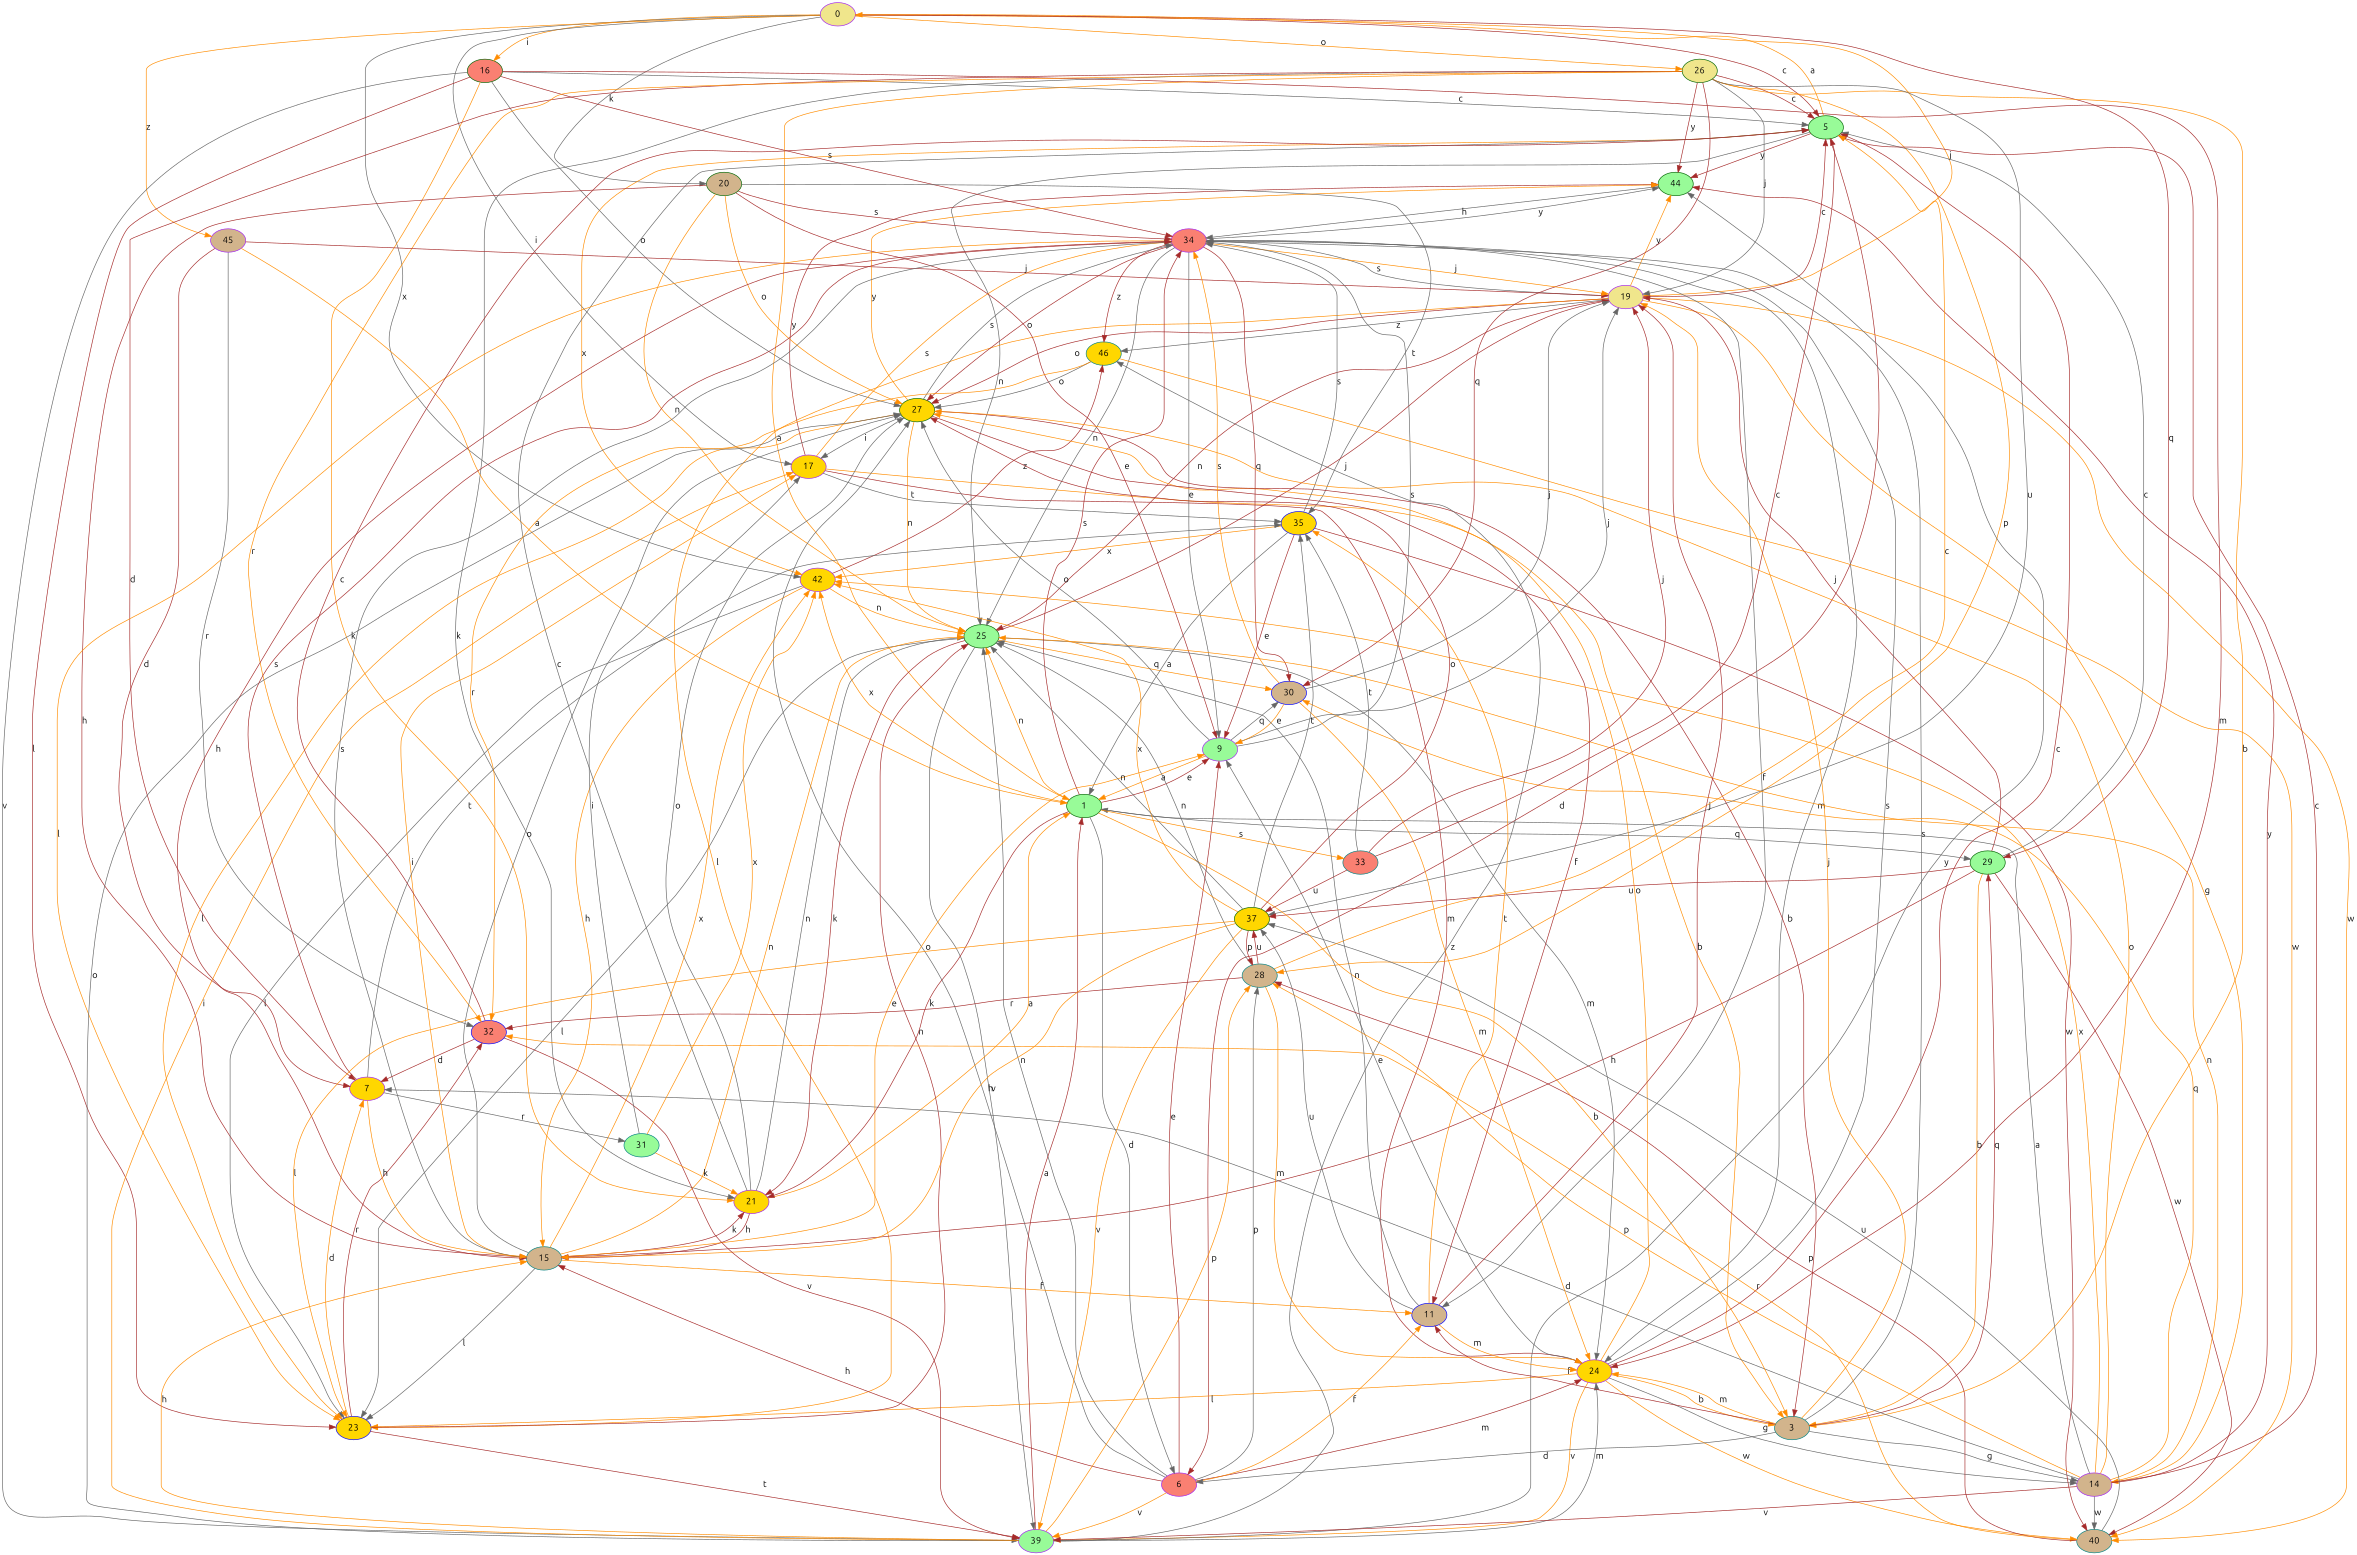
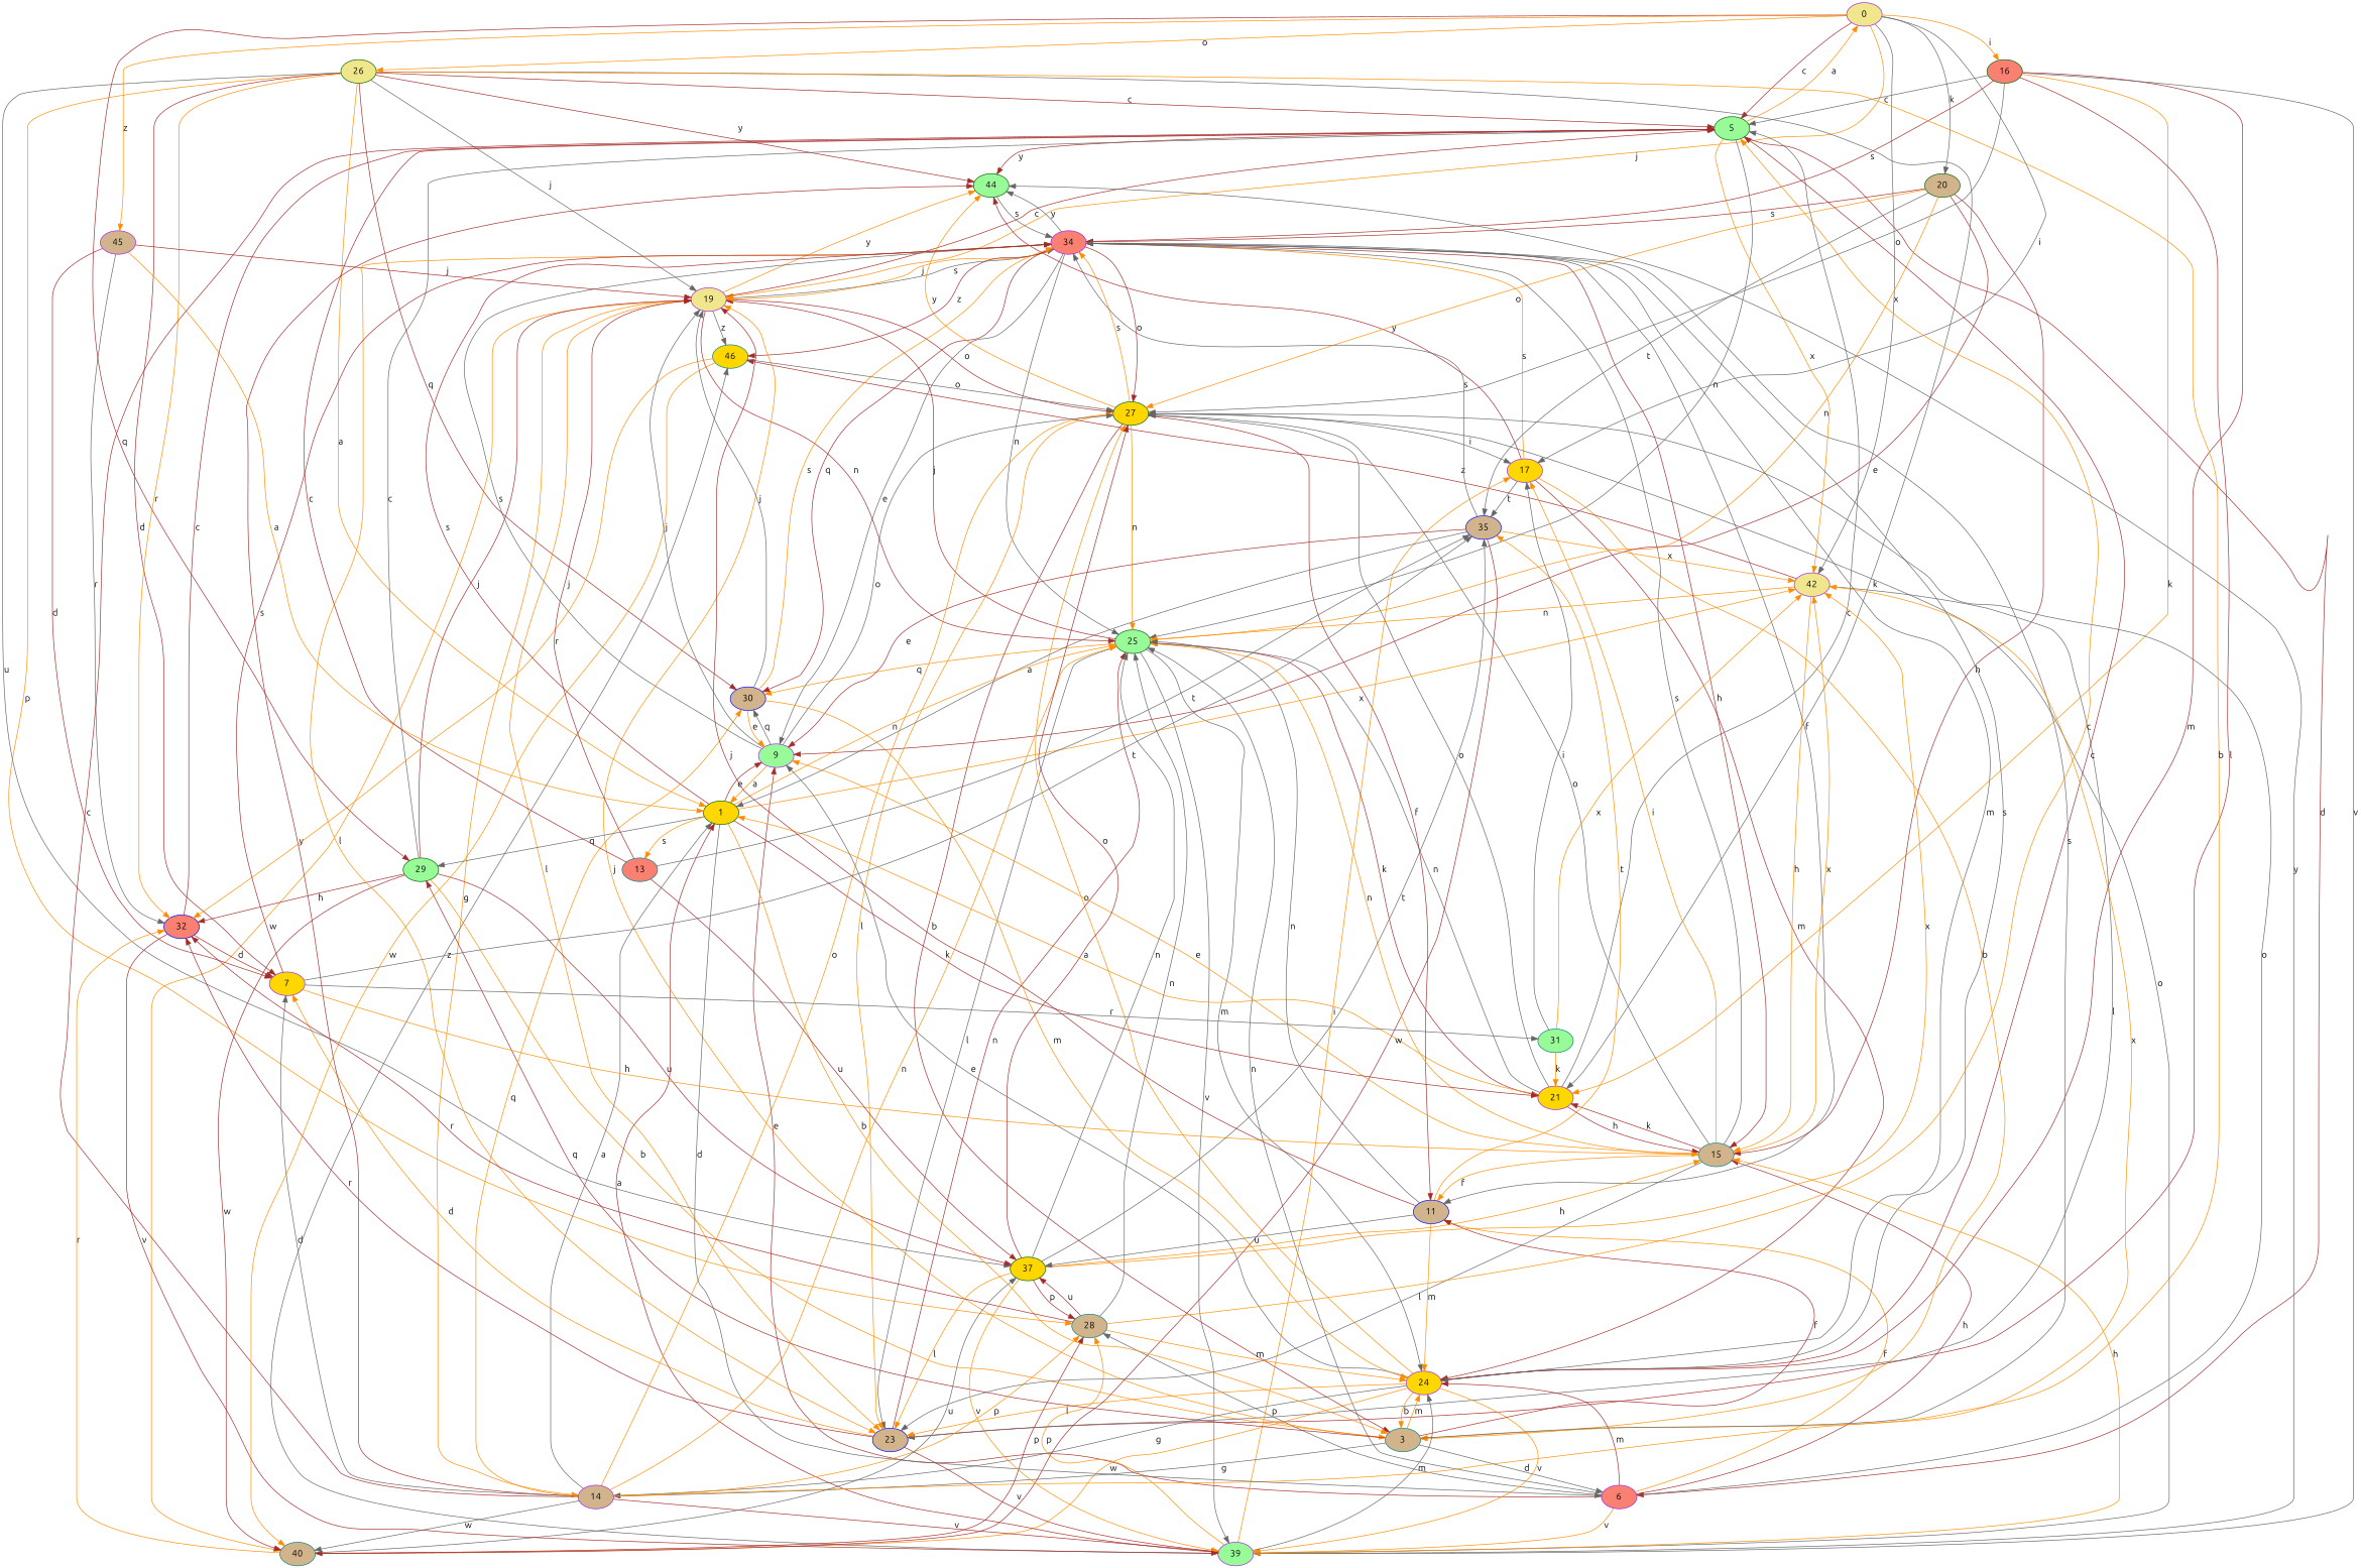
  strict digraph {
    fontname=Ubuntu
    node [color=purple fillcolor=tan fontname=Ubuntu style=filled]
    edge [color=darkorange fontname=Ubuntu]
    0 [fillcolor=khaki]
    5 [color=darkgreen fillcolor=palegreen]
    16 [color=darkgreen fillcolor=salmon]
    17 [fillcolor=gold]
    19 [fillcolor=khaki]
    20 [color=darkgreen]
    26 [color=darkgreen fillcolor=khaki]
    29 [color=darkgreen fillcolor=palegreen]
-   42 [fillcolor=gold]
+   42 [fillcolor=khaki]
    45
    6 [fillcolor=salmon]
    25 [color=darkgreen fillcolor=palegreen]
    44 [color=darkgreen fillcolor=palegreen]
    21 [fillcolor=gold]
    34 [fillcolor=salmon]
    24 [fillcolor=gold]
    27 [color=darkgreen fillcolor=gold]
    39 [fillcolor=palegreen]
-   23 [color=blue fillcolor=gold]
+   23 [color=blue]
    3 [color=teal]
-   35 [color=blue fillcolor=gold]
+   35 [color=blue]
    14
    40 [color=teal]
    46 [color=teal fillcolor=gold]
    9 [fillcolor=palegreen]
    15 [color=teal]
-   1 [color=darkgreen fillcolor=palegreen]
+   1 [color=darkgreen fillcolor=gold]
    28 [color=teal]
    7 [fillcolor=gold]
    30 [color=blue]
    37 [color=darkgreen fillcolor=gold]
    32 [color=blue fillcolor=salmon]
-   33 [color=teal fillcolor=salmon]
+   33 [color=teal fillcolor=salmon label=13]
    11 [color=blue]
    31 [color=teal fillcolor=palegreen]
    0 -> 5 [color=brown label=c]
    0 -> 16 [label=i]
    0 -> 17 [color=gray40 label=i]
    0 -> 19 [label=j]
    0 -> 20 [color=gray40 label=k]
    0 -> 26 [label=o]
    0 -> 29 [color=brown label=q]
    0 -> 42 [color=gray40 label=x]
    0 -> 45 [label=z]
    5 -> 0 [label=a]
    5 -> 42 [label=x]
    5 -> 6 [color=brown label=d]
    5 -> 25 [color=gray40 label=n]
    5 -> 44 [color=brown label=y]
    16 -> 5 [color=gray40 label=c]
    16 -> 21 [label=k]
    16 -> 34 [color=brown label=s]
    16 -> 24 [color=brown label=m]
    16 -> 27 [color=gray40 label=o]
    16 -> 39 [color=gray40 label=v]
    16 -> 23 [color=brown label=l]
    17 -> 44 [color=brown label=y]
    17 -> 34 [label=s]
    17 -> 24 [color=brown label=m]
    17 -> 3 [label=b]
    17 -> 35 [color=gray40 label=t]
    19 -> 5 [color=brown label=c]
    19 -> 25 [color=brown label=n]
    19 -> 44 [label=y]
    19 -> 34 [color=gray40 label=s]
    19 -> 27 [color=brown label=o]
    19 -> 23 [label=l]
    19 -> 14 [label=g]
    19 -> 40 [label=w]
    19 -> 46 [color=gray40 label=z]
    20 -> 25 [label=n]
    20 -> 34 [color=brown label=s]
    20 -> 27 [label=o]
    20 -> 35 [color=gray40 label=t]
    20 -> 9 [color=brown label=e]
    20 -> 15 [color=brown label=h]
    26 -> 5 [color=brown label=c]
    26 -> 19 [color=gray40 label=j]
    26 -> 44 [color=brown label=y]
    26 -> 21 [color=gray40 label=k]
    26 -> 3 [label=b]
    26 -> 1 [label=a]
    26 -> 28 [label=p]
    26 -> 7 [color=brown label=d]
    26 -> 30 [color=brown label=q]
    26 -> 37 [color=gray40 label=u]
    26 -> 32 [label=r]
    29 -> 5 [color=gray40 label=c]
    29 -> 19 [color=brown label=j]
    29 -> 3 [label=b]
    29 -> 40 [color=brown label=w]
-   29 -> 15 [color=brown label=h]
+   29 -> 32 [color=brown label=h]
    29 -> 37 [color=brown label=u]
    42 -> 25 [label=n]
    42 -> 23 [color=gray40 label=l]
    42 -> 46 [color=brown label=z]
    42 -> 15 [label=h]
    45 -> 19 [color=brown label=j]
    45 -> 1 [label=a]
    45 -> 7 [color=brown label=d]
    45 -> 32 [color=gray40 label=r]
    6 -> 25 [color=gray40 label=n]
    6 -> 24 [color=brown label=m]
    6 -> 27 [color=gray40 label=o]
    6 -> 39 [label=v]
    6 -> 9 [color=brown label=e]
    6 -> 15 [color=brown label=h]
    6 -> 28 [color=gray40 label=p]
    6 -> 11 [label=f]
    25 -> 19 [color=brown label=j]
    25 -> 21 [color=brown label=k]
    25 -> 24 [color=gray40 label=m]
    25 -> 39 [color=gray40 label=v]
    25 -> 23 [color=gray40 label=l]
    25 -> 30 [label=q]
-   44 -> 34 [color=gray40 label=h]
+   44 -> 34 [color=gray40 label=s]
    21 -> 5 [color=gray40 label=c]
    21 -> 25 [color=gray40 label=n]
    21 -> 27 [color=gray40 label=o]
    21 -> 15 [color=brown label=h]
    21 -> 1 [label=a]
    34 -> 19 [label=j]
    34 -> 25 [color=gray40 label=n]
    34 -> 44 [color=gray40 label=y]
    34 -> 24 [color=gray40 label=m]
    34 -> 27 [color=brown label=o]
    34 -> 23 [label=l]
    34 -> 46 [color=brown label=z]
    34 -> 9 [color=gray40 label=e]
    34 -> 15 [color=brown label=h]
    34 -> 30 [color=brown label=q]
    34 -> 11 [color=gray40 label=f]
    24 -> 5 [color=brown label=c]
    24 -> 34 [color=gray40 label=s]
    24 -> 27 [label=o]
    24 -> 39 [label=v]
    24 -> 23 [label=l]
    24 -> 3 [label=b]
    24 -> 14 [color=gray40 label=g]
    24 -> 40 [label=w]
    24 -> 9 [color=gray40 label=e]
    27 -> 17 [color=gray40 label=i]
    27 -> 25 [label=n]
    27 -> 44 [label=y]
-   27 -> 34 [color=gray40 label=s]
+   27 -> 34 [label=s]
    27 -> 23 [label=l]
    27 -> 3 [color=brown label=b]
    27 -> 11 [color=brown label=f]
    39 -> 17 [label=i]
    39 -> 44 [color=gray40 label=y]
    39 -> 24 [color=gray40 label=m]
    39 -> 27 [color=gray40 label=o]
    39 -> 46 [color=gray40 label=z]
    39 -> 15 [label=h]
    39 -> 1 [color=brown label=a]
    39 -> 28 [label=p]
    23 -> 25 [color=brown label=n]
-   23 -> 39 [color=brown label=t]
+   23 -> 39 [color=brown label=v]
    23 -> 7 [label=d]
    23 -> 32 [color=brown label=r]
    3 -> 19 [label=j]
    3 -> 29 [color=brown label=q]
    3 -> 6 [color=gray40 label=d]
    3 -> 34 [color=gray40 label=s]
    3 -> 24 [label=m]
    3 -> 14 [color=gray40 label=g]
    3 -> 11 [color=brown label=f]
    35 -> 42 [label=x]
    35 -> 34 [color=gray40 label=s]
    35 -> 40 [color=brown label=w]
    35 -> 9 [color=brown label=e]
    35 -> 1 [color=gray40 label=a]
    14 -> 5 [color=brown label=c]
    14 -> 42 [label=x]
    14 -> 25 [label=n]
    14 -> 44 [color=brown label=y]
    14 -> 27 [label=o]
    14 -> 39 [color=brown label=v]
    14 -> 40 [color=gray40 label=w]
    14 -> 1 [color=gray40 label=a]
    14 -> 28 [label=p]
    14 -> 7 [color=gray40 label=d]
    14 -> 30 [label=q]
    40 -> 28 [color=brown label=p]
    40 -> 37 [color=gray40 label=u]
    40 -> 32 [label=r]
    46 -> 27 [color=gray40 label=o]
    46 -> 40 [label=w]
    46 -> 32 [label=r]
    9 -> 19 [color=gray40 label=j]
    9 -> 34 [color=gray40 label=s]
    9 -> 27 [color=gray40 label=o]
    9 -> 1 [label=a]
    9 -> 30 [color=gray40 label=q]
    15 -> 17 [label=i]
    15 -> 42 [label=x]
    15 -> 25 [label=n]
    15 -> 21 [color=brown label=k]
    15 -> 34 [color=gray40 label=s]
    15 -> 27 [color=gray40 label=o]
    15 -> 23 [color=gray40 label=l]
    15 -> 9 [label=e]
    15 -> 11 [label=f]
    1 -> 29 [color=gray40 label=q]
    1 -> 42 [label=x]
    1 -> 6 [color=gray40 label=d]
    1 -> 25 [label=n]
    1 -> 21 [color=brown label=k]
    1 -> 34 [color=brown label=s]
    1 -> 3 [label=b]
    1 -> 9 [color=brown label=e]
    1 -> 33 [label=s]
    28 -> 5 [label=c]
    28 -> 25 [color=gray40 label=n]
    28 -> 24 [label=m]
    28 -> 37 [color=brown label=u]
    28 -> 32 [color=brown label=r]
    7 -> 34 [color=brown label=s]
    7 -> 35 [color=gray40 label=t]
    7 -> 15 [label=h]
    7 -> 31 [color=gray40 label=r]
    30 -> 19 [color=gray40 label=j]
    30 -> 34 [label=s]
    30 -> 24 [label=m]
    30 -> 9 [label=e]
    37 -> 42 [label=x]
    37 -> 25 [color=gray40 label=n]
    37 -> 27 [color=brown label=o]
    37 -> 39 [label=v]
    37 -> 23 [label=l]
    37 -> 35 [color=gray40 label=t]
    37 -> 15 [label=h]
    37 -> 28 [color=brown label=p]
    32 -> 5 [color=brown label=c]
    32 -> 39 [color=brown label=v]
    32 -> 7 [color=brown label=d]
    33 -> 5 [color=brown label=c]
    33 -> 19 [color=brown label=j]
    33 -> 35 [color=gray40 label=t]
    33 -> 37 [color=brown label=u]
    11 -> 19 [color=brown label=j]
    11 -> 25 [color=gray40 label=n]
    11 -> 24 [label=m]
    11 -> 35 [label=t]
    11 -> 37 [color=gray40 label=u]
    31 -> 17 [color=gray40 label=i]
    31 -> 42 [label=x]
    31 -> 21 [label=k]
  }
